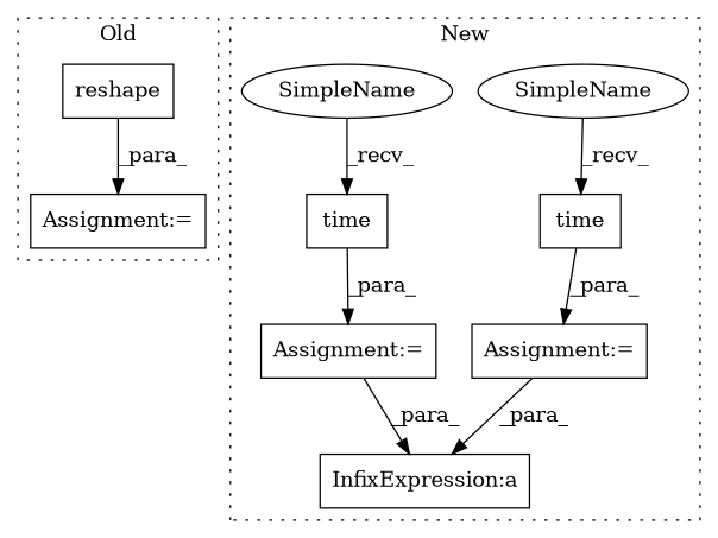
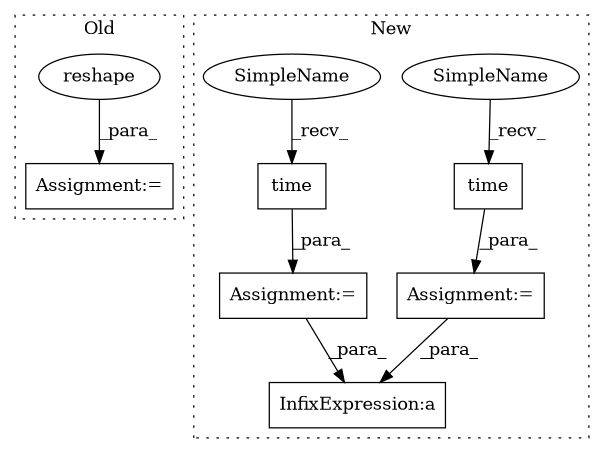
  digraph {
    node [a=32 l=1 shape=box]
-   n1 [l="8,1" label=reshape s="13250,13272"]
+   n1 [l="8,1" label=reshape s="13250,13272" shape=ellipse]
    n2 [a=7 label="Assignment:=" s=13245]
    n3 [l=6 label=time s=13220]
    n4 [a=27 l=8 label="InfixExpression:a" s=13825]
    n5 [l=6 label=time s=13731]
    n6 [a=7 label="Assignment:=" s=13725]
    n7 [a=7 label="Assignment:=" s=13214]
    n8 [a=42 l=4 label=SimpleName s=13726 shape=ellipse]
    n9 [a=42 l=4 label=SimpleName s=13215 shape=ellipse]
    subgraph cluster_1 {
      label=Old
      style=dotted
      n1
      n2
    }
    subgraph cluster_2 {
      label=New
      style=dotted
      n3
      n4
      n5
      n6
      n7
      n8
      n9
    }
    n1 -> n2 [label=_para_]
    n3 -> n7 [label=_para_]
    n5 -> n6 [label=_para_]
    n6 -> n4 [label=_para_]
    n7 -> n4 [label=_para_]
    n8 -> n5 [label=_recv_]
    n9 -> n3 [label=_recv_]
  }
